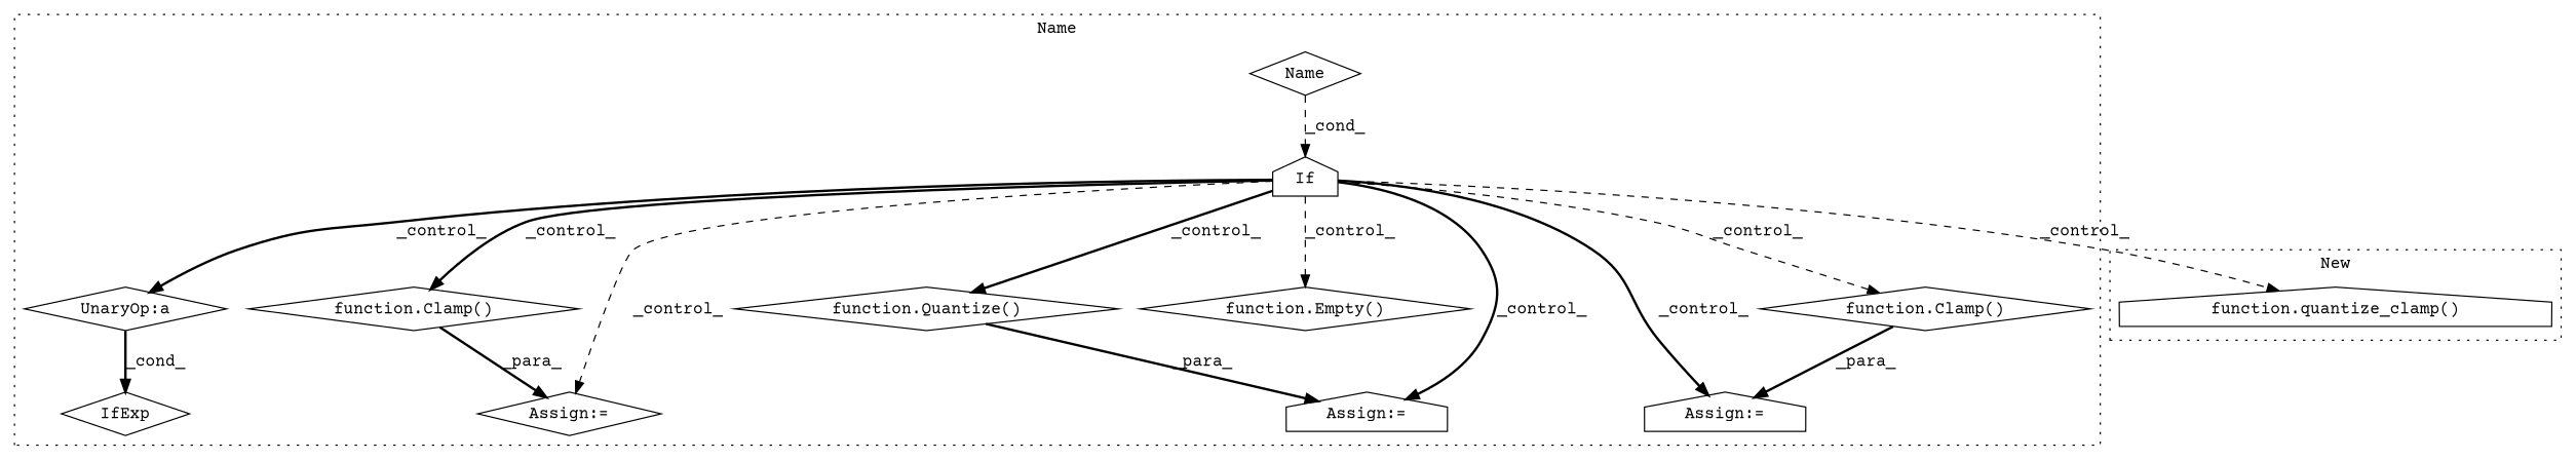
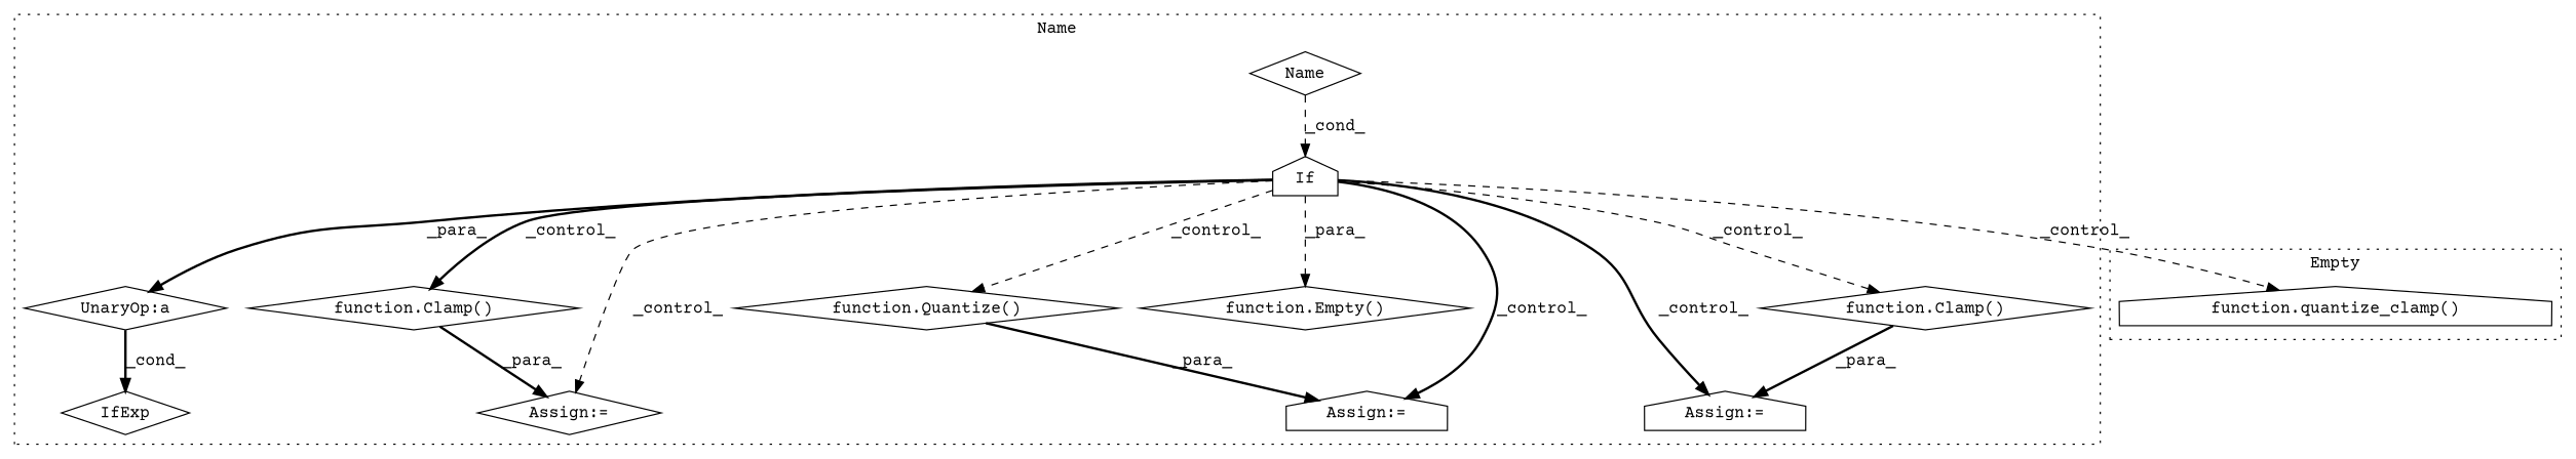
  digraph {
    fontname="Courier Prime"
    node [a=75 fontname="Courier Prime" l=3 shape=diamond]
    edge [fontname="Courier Prime" style=bold]
    n1 [a=51 l="4,6" label=IfExp s="19325,19337"]
    n2 [a=96 label=If s=19175 shape=house]
    n3 [a=61 l=8 label="UnaryOp:a" s=19329]
    n4 [l=30 label="function.Clamp()" s=19739]
    n5 [l=66 label="function.Quantize()" s=19220]
    n6 [l=52 label="function.Clamp()" s=19386]
    n7 [l=7 label="function.Empty()" s=19665]
    n8 [a=87 l=12 label=Name s=19178]
    n9 [a=68 label="Assign:=" s=19217 shape=house]
    n10 [a=68 label="Assign:=" s=19736]
    n11 [a=68 label="Assign:=" s=19383 shape=house]
    n12 [l="15,1" label="function.quantize_clamp()" s="20111,20144" shape=house]
    subgraph cluster_1 {
      label=Name
      style=dotted
      n1
      n2
      n3
      n4
      n5
      n6
      n7
      n8
      n9
      n10
      n11
    }
    subgraph cluster_2 {
-     label=New
+     label=Empty
      style=dotted
      n12
    }
-   n2 -> n3 [label=_control_]
+   n2 -> n3 [label=_para_]
    n2 -> n4 [label=_control_]
-   n2 -> n5 [label=_control_]
+   n2 -> n5 [label=_control_ style=dashed]
    n2 -> n6 [label=_control_ style=dashed]
-   n2 -> n7 [label=_control_ style=dashed]
+   n2 -> n7 [label=_para_ style=dashed]
    n2 -> n9 [label=_control_]
    n2 -> n10 [label=_control_ style=dashed]
    n2 -> n11 [label=_control_]
    n2 -> n12 [label=_control_ style=dashed]
    n3 -> n1 [label=_cond_]
    n4 -> n10 [label=_para_]
    n5 -> n9 [label=_para_]
    n6 -> n11 [label=_para_]
    n8 -> n2 [label=_cond_ style=dashed]
  }
